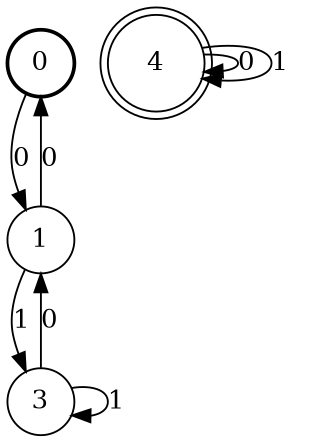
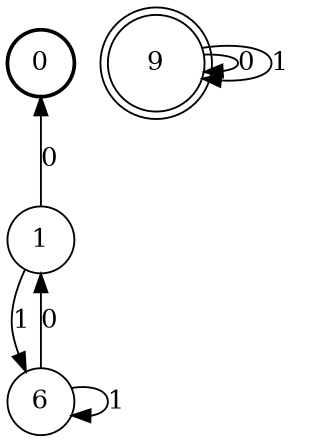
  digraph {
    node [shape=circle]
    0 [style=bold]
    1
-   3
-   4 [peripheries=2]
-   0 -> 1 [label=0]
+   3 [label=6]
+   4 [peripheries=2 label=9]
    1 -> 0 [label=0]
    1 -> 3 [label=1]
    3 -> 1 [label=0]
    3 -> 3 [label=1]
    4 -> 4 [label=0]
    4 -> 4 [label=1]
  }
